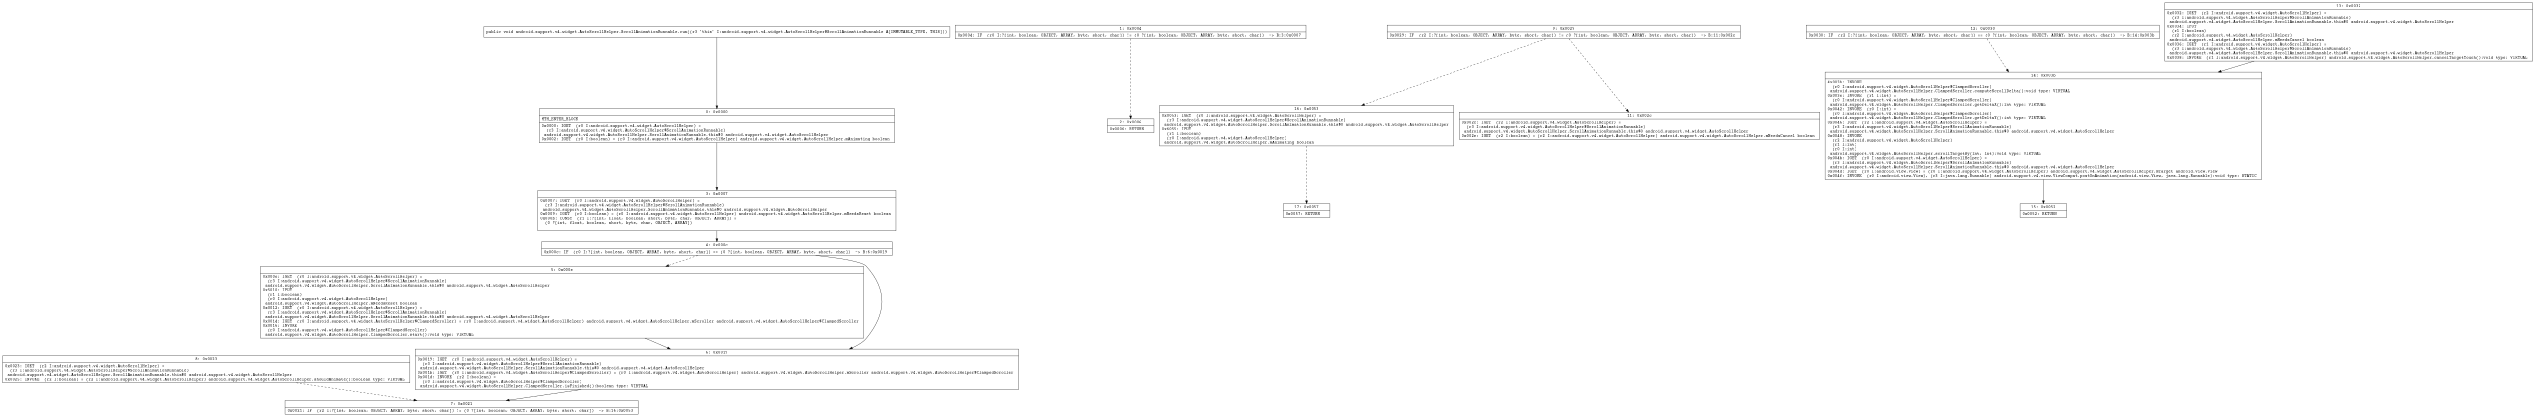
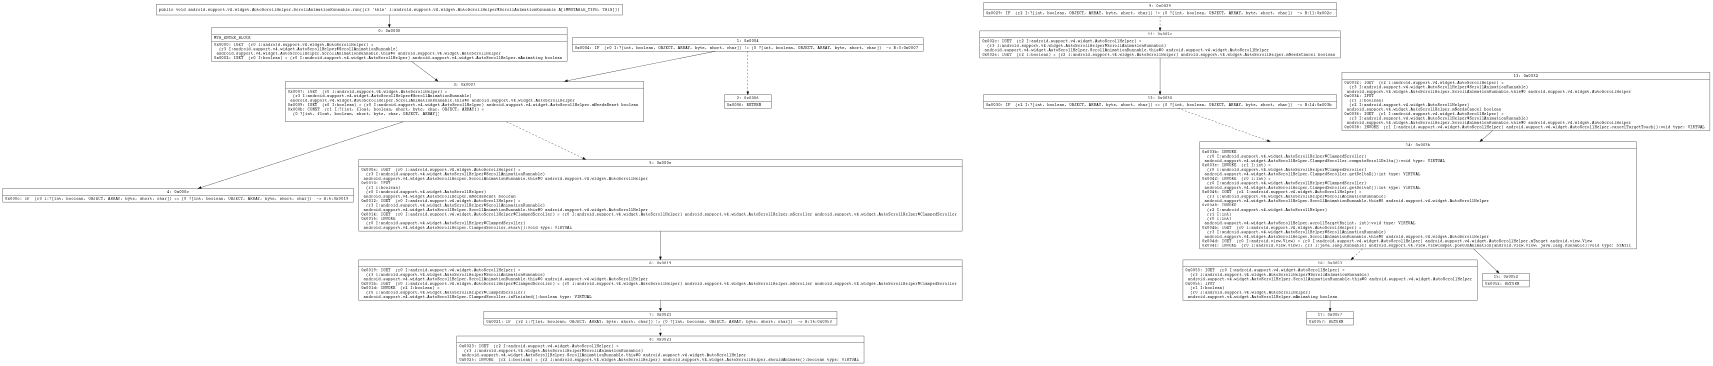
  digraph {
    fontname="Courier Prime"
    node [fontname="Courier Prime" shape=record]
    edge [fontname="Courier Prime"]
    n1 [label="{0\:\ 0x0000|MTH_ENTER_BLOCK\l|0x0000: IGET  (r0 I:android.support.v4.widget.AutoScrollHelper) = \l  (r3 I:android.support.v4.widget.AutoScrollHelper$ScrollAnimationRunnable)\l android.support.v4.widget.AutoScrollHelper.ScrollAnimationRunnable.this$0 android.support.v4.widget.AutoScrollHelper \l0x0002: IGET  (r0 I:boolean) = (r0 I:android.support.v4.widget.AutoScrollHelper) android.support.v4.widget.AutoScrollHelper.mAnimating boolean \l}"]
    n2 [label="{3\:\ 0x0007|0x0007: IGET  (r0 I:android.support.v4.widget.AutoScrollHelper) = \l  (r3 I:android.support.v4.widget.AutoScrollHelper$ScrollAnimationRunnable)\l android.support.v4.widget.AutoScrollHelper.ScrollAnimationRunnable.this$0 android.support.v4.widget.AutoScrollHelper \l0x0009: IGET  (r0 I:boolean) = (r0 I:android.support.v4.widget.AutoScrollHelper) android.support.v4.widget.AutoScrollHelper.mNeedsReset boolean \l0x000b: CONST  (r1 I:?[int, float, boolean, short, byte, char, OBJECT, ARRAY]) = \l  (0 ?[int, float, boolean, short, byte, char, OBJECT, ARRAY])\l \l}"]
    n3 [label="{1\:\ 0x0004|0x0004: IF  (r0 I:?[int, boolean, OBJECT, ARRAY, byte, short, char]) != (0 ?[int, boolean, OBJECT, ARRAY, byte, short, char])  \-\> B:3:0x0007 \l}"]
    n4 [label="{2\:\ 0x0006|0x0006: RETURN   \l}"]
    n5 [label="{4\:\ 0x000c|0x000c: IF  (r0 I:?[int, boolean, OBJECT, ARRAY, byte, short, char]) == (0 ?[int, boolean, OBJECT, ARRAY, byte, short, char])  \-\> B:6:0x0019 \l}"]
    n6 [label="{5\:\ 0x000e|0x000e: IGET  (r0 I:android.support.v4.widget.AutoScrollHelper) = \l  (r3 I:android.support.v4.widget.AutoScrollHelper$ScrollAnimationRunnable)\l android.support.v4.widget.AutoScrollHelper.ScrollAnimationRunnable.this$0 android.support.v4.widget.AutoScrollHelper \l0x5010: IPUT  \l  (r1 I:boolean)\l  (r0 I:android.support.v4.widget.AutoScrollHelper)\l android.support.v4.widget.AutoScrollHelper.mNeedsReset boolean \l0x0012: IGET  (r0 I:android.support.v4.widget.AutoScrollHelper) = \l  (r3 I:android.support.v4.widget.AutoScrollHelper$ScrollAnimationRunnable)\l android.support.v4.widget.AutoScrollHelper.ScrollAnimationRunnable.this$0 android.support.v4.widget.AutoScrollHelper \l0x0014: IGET  (r0 I:android.support.v4.widget.AutoScrollHelper$ClampedScroller) = (r0 I:android.support.v4.widget.AutoScrollHelper) android.support.v4.widget.AutoScrollHelper.mScroller android.support.v4.widget.AutoScrollHelper$ClampedScroller \l0x0016: INVOKE  \l  (r0 I:android.support.v4.widget.AutoScrollHelper$ClampedScroller)\l android.support.v4.widget.AutoScrollHelper.ClampedScroller.start():void type: VIRTUAL \l}"]
    n7 [label="{6\:\ 0x0019|0x0019: IGET  (r0 I:android.support.v4.widget.AutoScrollHelper) = \l  (r3 I:android.support.v4.widget.AutoScrollHelper$ScrollAnimationRunnable)\l android.support.v4.widget.AutoScrollHelper.ScrollAnimationRunnable.this$0 android.support.v4.widget.AutoScrollHelper \l0x001b: IGET  (r0 I:android.support.v4.widget.AutoScrollHelper$ClampedScroller) = (r0 I:android.support.v4.widget.AutoScrollHelper) android.support.v4.widget.AutoScrollHelper.mScroller android.support.v4.widget.AutoScrollHelper$ClampedScroller \l0x001d: INVOKE  (r2 I:boolean) = \l  (r0 I:android.support.v4.widget.AutoScrollHelper$ClampedScroller)\l android.support.v4.widget.AutoScrollHelper.ClampedScroller.isFinished():boolean type: VIRTUAL \l}"]
    n8 [label="{7\:\ 0x0021|0x0021: IF  (r2 I:?[int, boolean, OBJECT, ARRAY, byte, short, char]) != (0 ?[int, boolean, OBJECT, ARRAY, byte, short, char])  \-\> B:16:0x0053 \l}"]
    n9 [label="{8\:\ 0x0023|0x0023: IGET  (r2 I:android.support.v4.widget.AutoScrollHelper) = \l  (r3 I:android.support.v4.widget.AutoScrollHelper$ScrollAnimationRunnable)\l android.support.v4.widget.AutoScrollHelper.ScrollAnimationRunnable.this$0 android.support.v4.widget.AutoScrollHelper \l0x0025: INVOKE  (r2 I:boolean) = (r2 I:android.support.v4.widget.AutoScrollHelper) android.support.v4.widget.AutoScrollHelper.shouldAnimate():boolean type: VIRTUAL \l}"]
-   n10 [label="{16\:\ 0x0053|0x0053: IGET  (r0 I:android.support.v4.widget.AutoScrollHelper) = \l  (r3 I:android.support.v4.widget.AutoScrollHelper$ScrollAnimationRunnable)\l android.support.v4.widget.AutoScrollHelper.ScrollAnimationRunnable.this$0 android.support.v4.widget.AutoScrollHelper \l0x6055: IPUT  \l  (r1 I:boolean)\l  (r0 I:android.support.v4.widget.AutoScrollHelper)\l android.support.v4.widget.AutoScrollHelper.mAnimating boolean \l}"]
+   n10 [label="{16\:\ 0x0053|0x0053: IGET  (r0 I:android.support.v4.widget.AutoScrollHelper) = \l  (r3 I:android.support.v4.widget.AutoScrollHelper$ScrollAnimationRunnable)\l android.support.v4.widget.AutoScrollHelper.ScrollAnimationRunnable.this$0 android.support.v4.widget.AutoScrollHelper \l0x0055: IPUT  \l  (r1 I:boolean)\l  (r0 I:android.support.v4.widget.AutoScrollHelper)\l android.support.v4.widget.AutoScrollHelper.mAnimating boolean \l}"]
    n11 [label="{17\:\ 0x0057|0x0057: RETURN   \l}"]
    n12 [label="{9\:\ 0x0029|0x0029: IF  (r2 I:?[int, boolean, OBJECT, ARRAY, byte, short, char]) != (0 ?[int, boolean, OBJECT, ARRAY, byte, short, char])  \-\> B:11:0x002c \l}"]
    n13 [label="{11\:\ 0x002c|0x002c: IGET  (r2 I:android.support.v4.widget.AutoScrollHelper) = \l  (r3 I:android.support.v4.widget.AutoScrollHelper$ScrollAnimationRunnable)\l android.support.v4.widget.AutoScrollHelper.ScrollAnimationRunnable.this$0 android.support.v4.widget.AutoScrollHelper \l0x002e: IGET  (r2 I:boolean) = (r2 I:android.support.v4.widget.AutoScrollHelper) android.support.v4.widget.AutoScrollHelper.mNeedsCancel boolean \l}"]
    n14 [label="{12\:\ 0x0030|0x0030: IF  (r2 I:?[int, boolean, OBJECT, ARRAY, byte, short, char]) == (0 ?[int, boolean, OBJECT, ARRAY, byte, short, char])  \-\> B:14:0x003b \l}"]
-   n15 [label="{14\:\ 0x003b|4x003b: INVOKE  \l  (r0 I:android.support.v4.widget.AutoScrollHelper$ClampedScroller)\l android.support.v4.widget.AutoScrollHelper.ClampedScroller.computeScrollDelta():void type: VIRTUAL \l0x003e: INVOKE  (r1 I:int) = \l  (r0 I:android.support.v4.widget.AutoScrollHelper$ClampedScroller)\l android.support.v4.widget.AutoScrollHelper.ClampedScroller.getDeltaX():int type: VIRTUAL \l0x0042: INVOKE  (r0 I:int) = \l  (r0 I:android.support.v4.widget.AutoScrollHelper$ClampedScroller)\l android.support.v4.widget.AutoScrollHelper.ClampedScroller.getDeltaY():int type: VIRTUAL \l0x0046: IGET  (r2 I:android.support.v4.widget.AutoScrollHelper) = \l  (r3 I:android.support.v4.widget.AutoScrollHelper$ScrollAnimationRunnable)\l android.support.v4.widget.AutoScrollHelper.ScrollAnimationRunnable.this$0 android.support.v4.widget.AutoScrollHelper \l0x0048: INVOKE  \l  (r2 I:android.support.v4.widget.AutoScrollHelper)\l  (r1 I:int)\l  (r0 I:int)\l android.support.v4.widget.AutoScrollHelper.scrollTargetBy(int, int):void type: VIRTUAL \l0x004b: IGET  (r0 I:android.support.v4.widget.AutoScrollHelper) = \l  (r3 I:android.support.v4.widget.AutoScrollHelper$ScrollAnimationRunnable)\l android.support.v4.widget.AutoScrollHelper.ScrollAnimationRunnable.this$0 android.support.v4.widget.AutoScrollHelper \l0x004d: IGET  (r0 I:android.view.View) = (r0 I:android.support.v4.widget.AutoScrollHelper) android.support.v4.widget.AutoScrollHelper.mTarget android.view.View \l0x004f: INVOKE  (r0 I:android.view.View), (r3 I:java.lang.Runnable) android.support.v4.view.ViewCompat.postOnAnimation(android.view.View, java.lang.Runnable):void type: STATIC \l}"]
+   n15 [label="{14\:\ 0x003b|0x003b: INVOKE  \l  (r0 I:android.support.v4.widget.AutoScrollHelper$ClampedScroller)\l android.support.v4.widget.AutoScrollHelper.ClampedScroller.computeScrollDelta():void type: VIRTUAL \l0x003e: INVOKE  (r1 I:int) = \l  (r0 I:android.support.v4.widget.AutoScrollHelper$ClampedScroller)\l android.support.v4.widget.AutoScrollHelper.ClampedScroller.getDeltaX():int type: VIRTUAL \l0x0042: INVOKE  (r0 I:int) = \l  (r0 I:android.support.v4.widget.AutoScrollHelper$ClampedScroller)\l android.support.v4.widget.AutoScrollHelper.ClampedScroller.getDeltaY():int type: VIRTUAL \l0x0046: IGET  (r2 I:android.support.v4.widget.AutoScrollHelper) = \l  (r3 I:android.support.v4.widget.AutoScrollHelper$ScrollAnimationRunnable)\l android.support.v4.widget.AutoScrollHelper.ScrollAnimationRunnable.this$0 android.support.v4.widget.AutoScrollHelper \l0x0048: INVOKE  \l  (r2 I:android.support.v4.widget.AutoScrollHelper)\l  (r1 I:int)\l  (r0 I:int)\l android.support.v4.widget.AutoScrollHelper.scrollTargetBy(int, int):void type: VIRTUAL \l0x004b: IGET  (r0 I:android.support.v4.widget.AutoScrollHelper) = \l  (r3 I:android.support.v4.widget.AutoScrollHelper$ScrollAnimationRunnable)\l android.support.v4.widget.AutoScrollHelper.ScrollAnimationRunnable.this$0 android.support.v4.widget.AutoScrollHelper \l0x004d: IGET  (r0 I:android.view.View) = (r0 I:android.support.v4.widget.AutoScrollHelper) android.support.v4.widget.AutoScrollHelper.mTarget android.view.View \l0x004f: INVOKE  (r0 I:android.view.View), (r3 I:java.lang.Runnable) android.support.v4.view.ViewCompat.postOnAnimation(android.view.View, java.lang.Runnable):void type: STATIC \l}"]
    n16 [label="{13\:\ 0x0032|0x0032: IGET  (r2 I:android.support.v4.widget.AutoScrollHelper) = \l  (r3 I:android.support.v4.widget.AutoScrollHelper$ScrollAnimationRunnable)\l android.support.v4.widget.AutoScrollHelper.ScrollAnimationRunnable.this$0 android.support.v4.widget.AutoScrollHelper \l0x0034: IPUT  \l  (r1 I:boolean)\l  (r2 I:android.support.v4.widget.AutoScrollHelper)\l android.support.v4.widget.AutoScrollHelper.mNeedsCancel boolean \l0x0036: IGET  (r1 I:android.support.v4.widget.AutoScrollHelper) = \l  (r3 I:android.support.v4.widget.AutoScrollHelper$ScrollAnimationRunnable)\l android.support.v4.widget.AutoScrollHelper.ScrollAnimationRunnable.this$0 android.support.v4.widget.AutoScrollHelper \l0x0038: INVOKE  (r1 I:android.support.v4.widget.AutoScrollHelper) android.support.v4.widget.AutoScrollHelper.cancelTargetTouch():void type: VIRTUAL \l}"]
    n17 [label="{15\:\ 0x0052|0x0052: RETURN   \l}"]
    n18 [label="{public void android.support.v4.widget.AutoScrollHelper.ScrollAnimationRunnable.run((r3 'this' I:android.support.v4.widget.AutoScrollHelper$ScrollAnimationRunnable A[IMMUTABLE_TYPE, THIS])) }"]
    n1 -> n2
    n2 -> n5
+   n3 -> n2
    n3 -> n4 [style=dashed]
-   n5 -> n6 [style=dashed]
-   n5 -> n7
+   n2 -> n6 [style=dashed]
    n6 -> n7
    n7 -> n8
-   n9 -> n8 [style=dashed]
-   n10 -> n11 [style=dashed]
-   n12 -> n10 [style=dashed]
+   n8 -> n9 [style=dashed]
+   n10 -> n11
+   n15 -> n10 [style=dashed]
    n12 -> n13 [style=dashed]
+   n13 -> n14
    n14 -> n15 [style=dashed]
    n15 -> n17
    n16 -> n15
    n18 -> n1
  }
